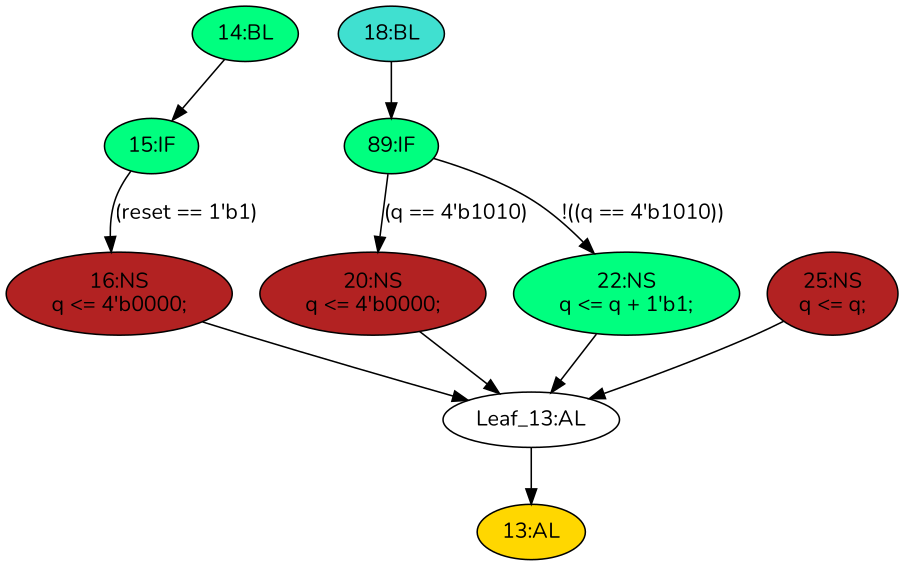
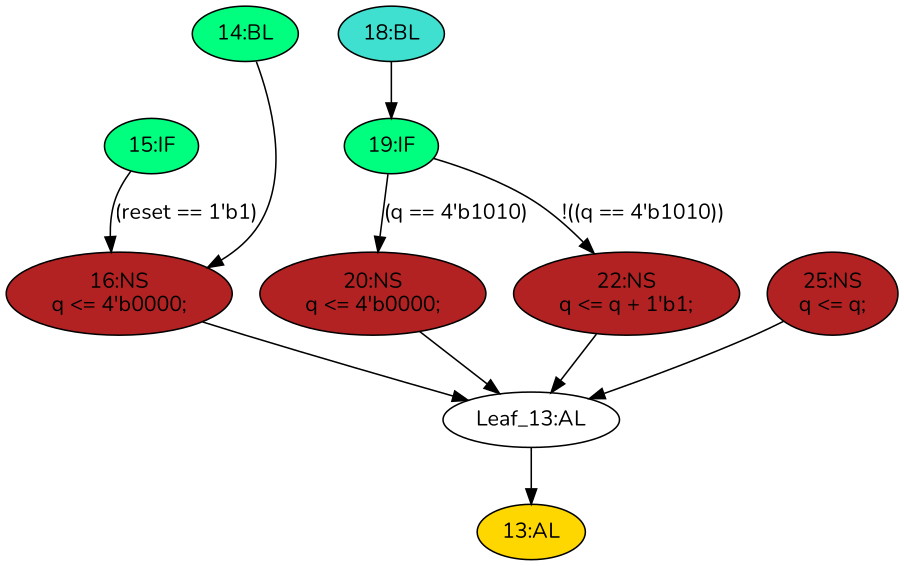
  strict digraph {
    fontname=Nunito
    node [fillcolor=firebrick fontname=Nunito statements="[]" style=filled typ=NonblockingSubstitution]
    edge [cond="[]" fontname=Nunito lineno=None]
    n1 [ast="<pyverilog.vparser.ast.Block object at 0x7f46c8eb71d0>" fillcolor=springgreen label="14:BL" typ=Block]
    n2 [ast="<pyverilog.vparser.ast.IfStatement object at 0x7f46c8e56bd0>" fillcolor=springgreen label="15:IF" typ=IfStatement]
    n3 [ast="<pyverilog.vparser.ast.NonblockingSubstitution object at 0x7f46c8ea3110>" label="16:NS\nq <= 4'b0000;" statements="[<pyverilog.vparser.ast.NonblockingSubstitution object at 0x7f46c8ea3110>]"]
    n4 [def_var="['q']" label="Leaf_13:AL" fillcolor="" statements="" style="" typ=""]
    n5 [ast="<pyverilog.vparser.ast.Always object at 0x7f46c8f35790>" clk_sens=True fillcolor=gold label="13:AL" sens="['clk', 'reset']" typ=Always use_var="['reset', 'q', 'slowena']"]
-   n6 [ast="<pyverilog.vparser.ast.IfStatement object at 0x7f46c8eb1450>" fillcolor=springgreen label="89:IF" typ=IfStatement]
+   n6 [ast="<pyverilog.vparser.ast.IfStatement object at 0x7f46c8eb1450>" fillcolor=springgreen label="19:IF" typ=IfStatement]
    n7 [ast="<pyverilog.vparser.ast.NonblockingSubstitution object at 0x7f46c8eb1390>" label="20:NS\nq <= 4'b0000;" statements="[<pyverilog.vparser.ast.NonblockingSubstitution object at 0x7f46c8eb1390>]"]
-   n8 [ast="<pyverilog.vparser.ast.NonblockingSubstitution object at 0x7f46c8ebdd10>" fillcolor=springgreen label="22:NS\nq <= q + 1'b1;" statements="[<pyverilog.vparser.ast.NonblockingSubstitution object at 0x7f46c8ebdd10>]"]
+   n8 [ast="<pyverilog.vparser.ast.NonblockingSubstitution object at 0x7f46c8ebdd10>" label="22:NS\nq <= q + 1'b1;" statements="[<pyverilog.vparser.ast.NonblockingSubstitution object at 0x7f46c8ebdd10>]"]
    n9 [ast="<pyverilog.vparser.ast.Block object at 0x7f46c8ea3ed0>" fillcolor=turquoise label="18:BL" typ=Block]
    n10 [ast="<pyverilog.vparser.ast.NonblockingSubstitution object at 0x7f46c8ea6750>" label="25:NS\nq <= q;" statements="[<pyverilog.vparser.ast.NonblockingSubstitution object at 0x7f46c8ea6750>]"]
-   n1 -> n2
+   n1 -> n3
    n2 -> n3 [cond="['reset']" label="(reset == 1'b1)" lineno=15]
    n3 -> n4
    n4 -> n5 [cond="" lineno=""]
    n6 -> n7 [cond="['q']" label="(q == 4'b1010)" lineno=19]
    n6 -> n8 [cond="['q']" label="!((q == 4'b1010))" lineno=19]
    n7 -> n4
    n8 -> n4
    n9 -> n6
    n10 -> n4
  }
